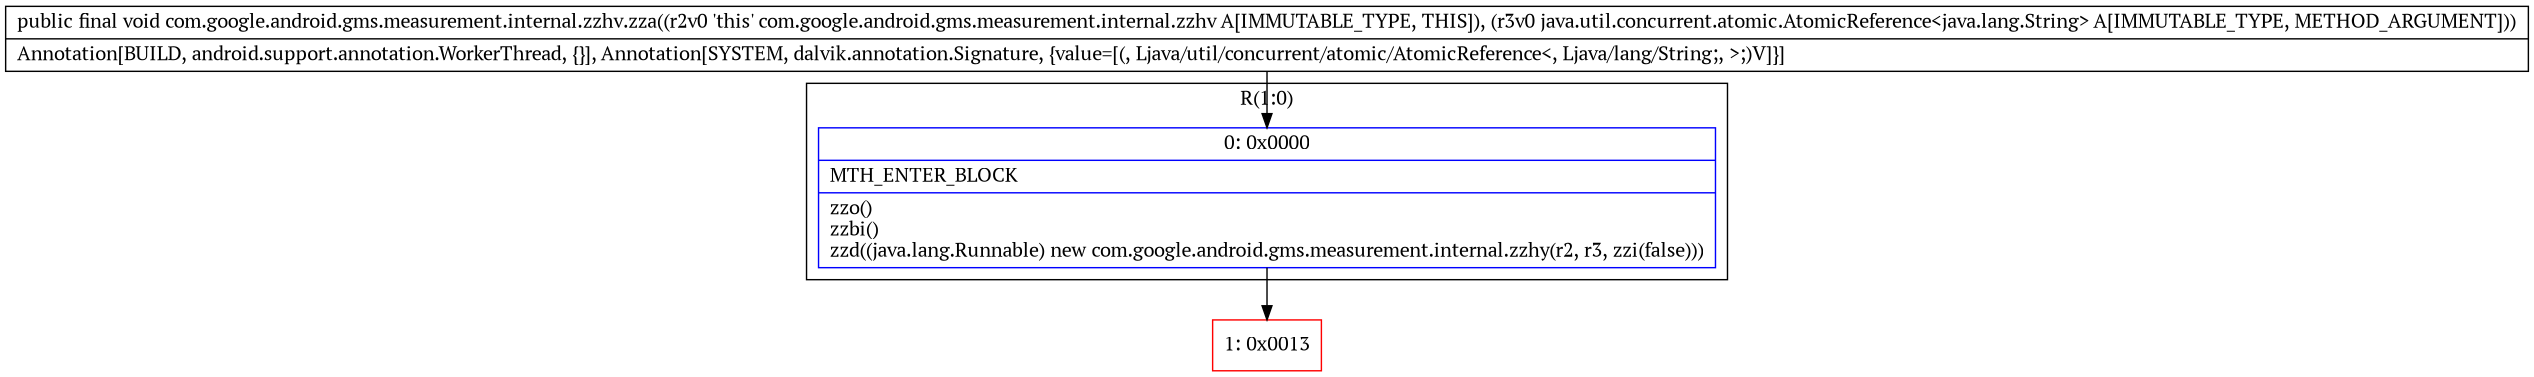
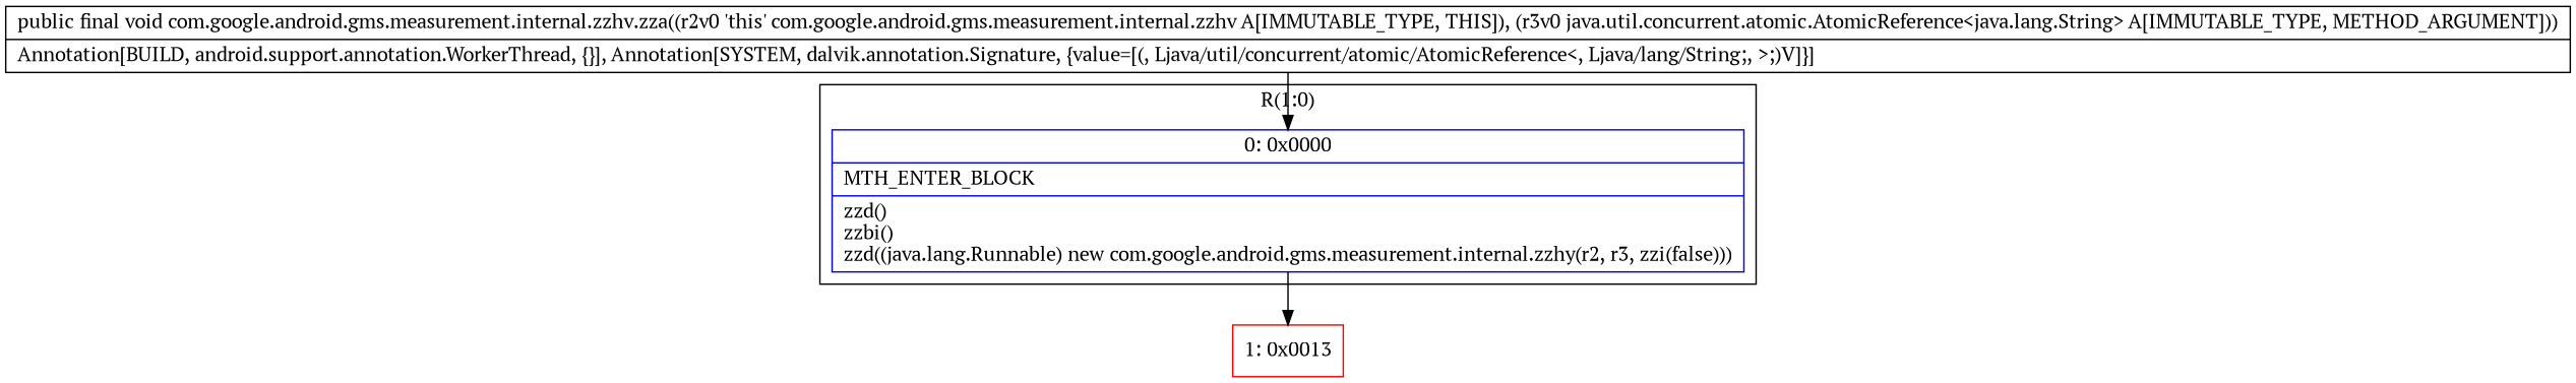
  digraph {
    fontname="PT Serif"
    node [shape=record fontname="PT Serif"]
    edge [fontname="PT Serif"]
-   n1 [color=blue label="{0\:\ 0x0000|MTH_ENTER_BLOCK\l|zzo()\lzzbi()\lzzd((java.lang.Runnable) new com.google.android.gms.measurement.internal.zzhy(r2, r3, zzi(false)))\l}"]
+   n1 [color=blue label="{0\:\ 0x0000|MTH_ENTER_BLOCK\l|zzd()\lzzbi()\lzzd((java.lang.Runnable) new com.google.android.gms.measurement.internal.zzhy(r2, r3, zzi(false)))\l}"]
    n2 [color=red label="{1\:\ 0x0013}"]
    n3 [label="{public final void com.google.android.gms.measurement.internal.zzhv.zza((r2v0 'this' com.google.android.gms.measurement.internal.zzhv A[IMMUTABLE_TYPE, THIS]), (r3v0 java.util.concurrent.atomic.AtomicReference\<java.lang.String\> A[IMMUTABLE_TYPE, METHOD_ARGUMENT]))  | Annotation[BUILD, android.support.annotation.WorkerThread, \{\}], Annotation[SYSTEM, dalvik.annotation.Signature, \{value=[(, Ljava\/util\/concurrent\/atomic\/AtomicReference\<, Ljava\/lang\/String;, \>;)V]\}]\l}"]
    subgraph cluster_1 {
      label="R(1:0)"
      n1
    }
    n1 -> n2
    n3 -> n1
  }
